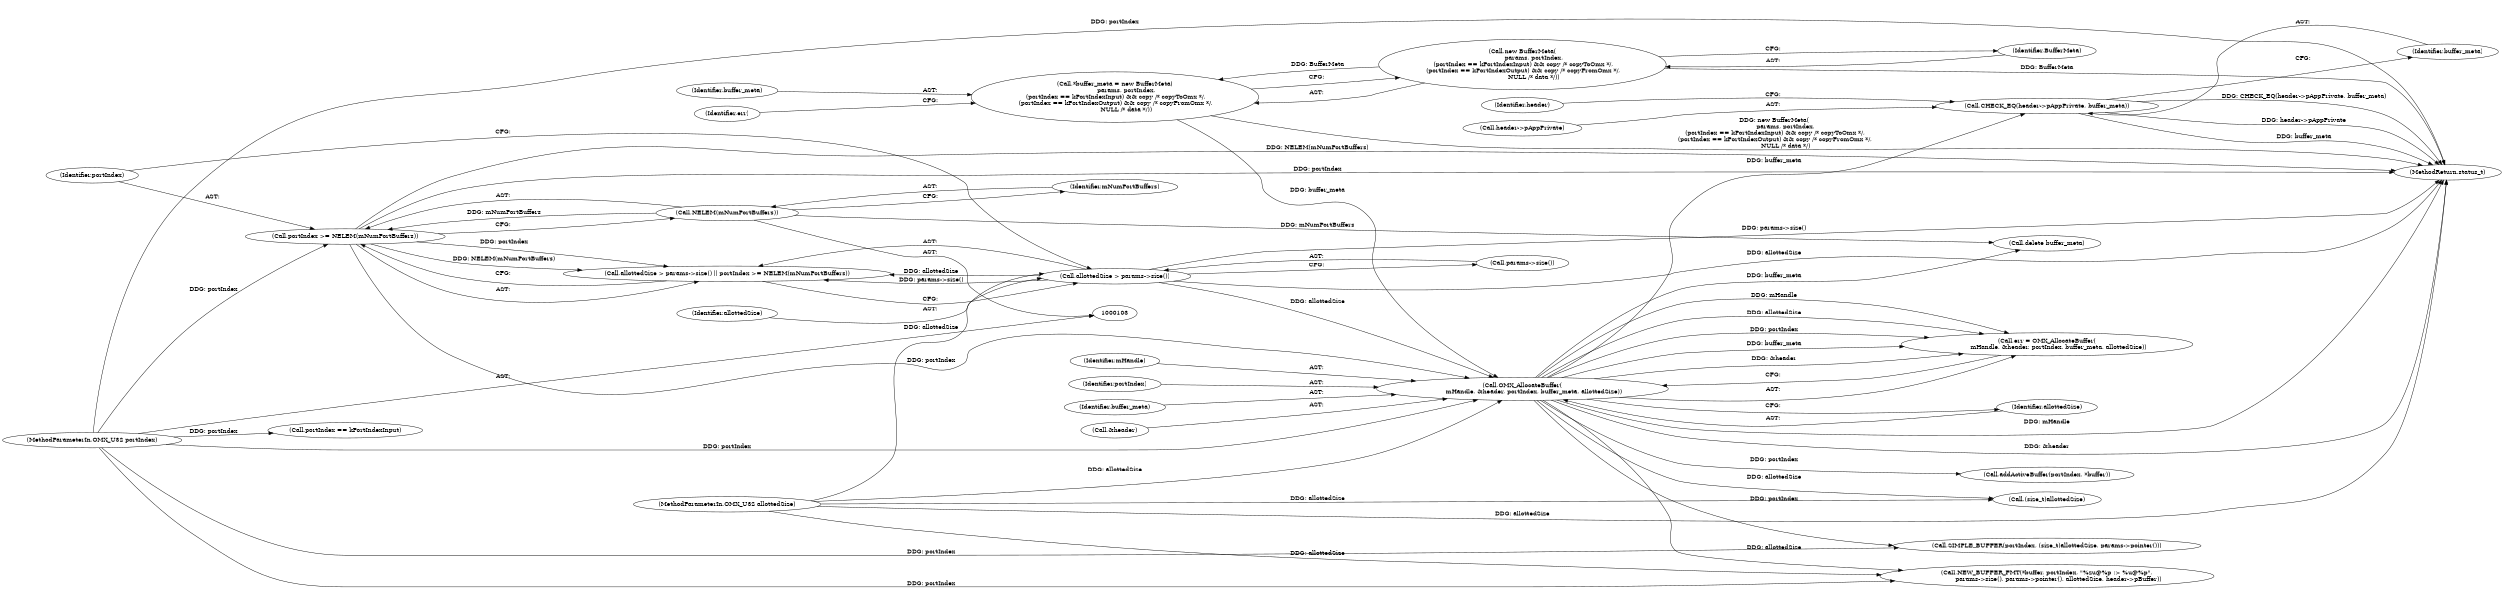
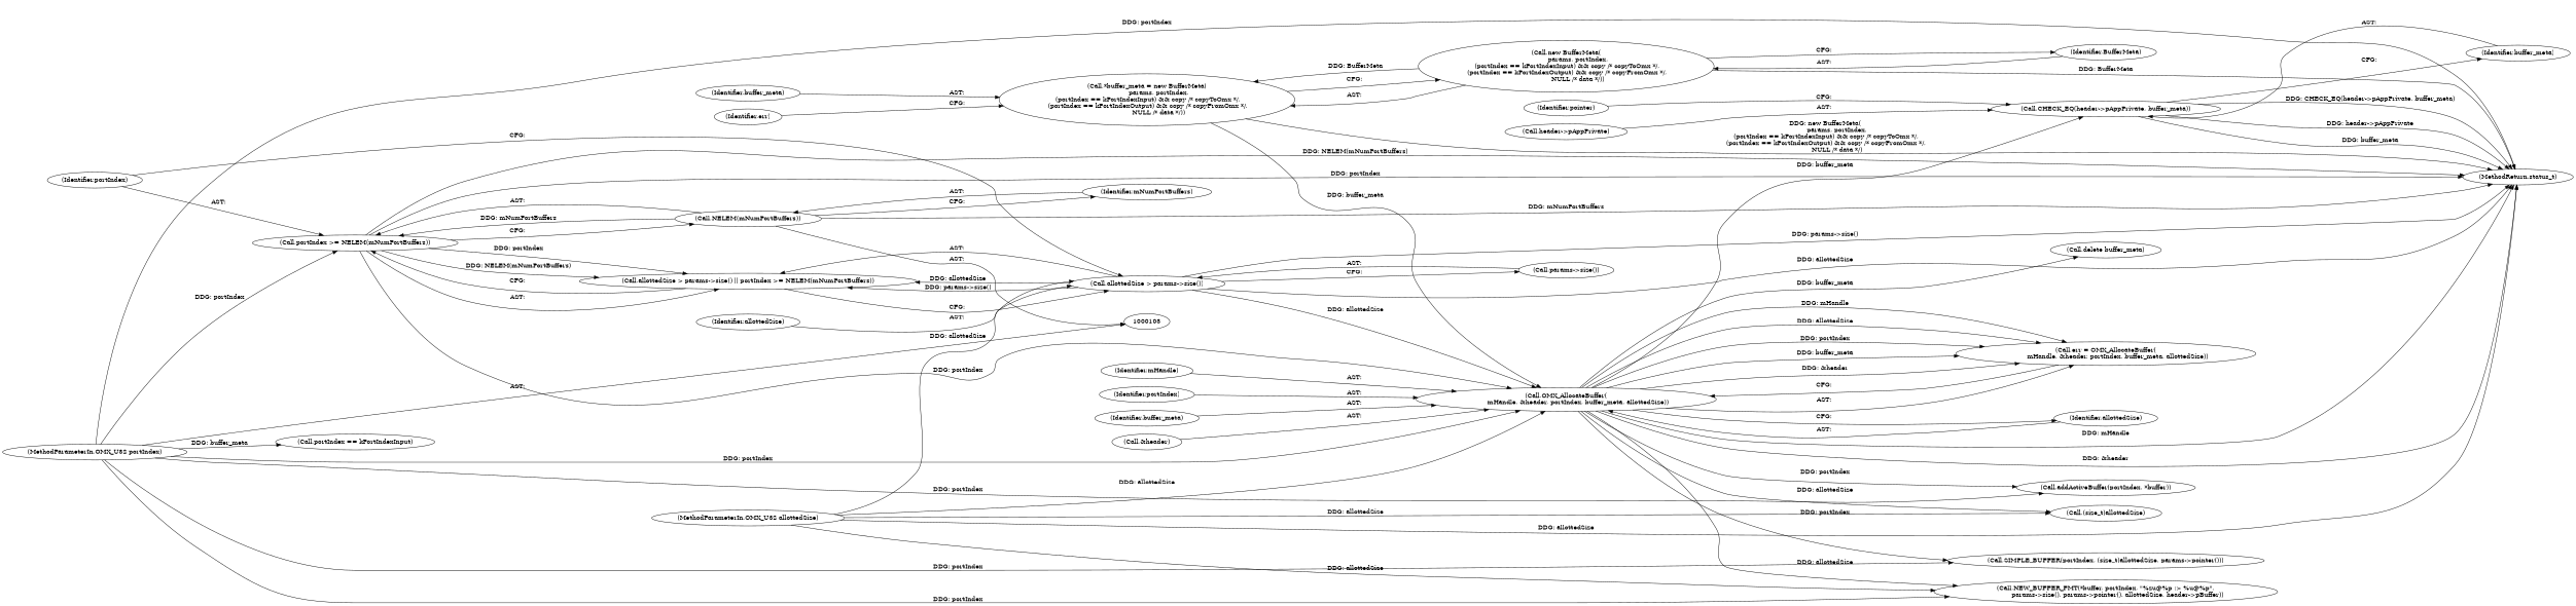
  digraph {
    rankdir=LR
    n1 [label="(Call,CHECK_EQ(header->pAppPrivate, buffer_meta))"]
    n2 [label="(MethodReturn,status_t)"]
    n3 [label="(Identifier,buffer_meta)"]
    n4 [label="(Call,OMX_AllocateBuffer(\n            mHandle, &header, portIndex, buffer_meta, allottedSize))"]
    n5 [label="(Call,err = OMX_AllocateBuffer(\n            mHandle, &header, portIndex, buffer_meta, allottedSize))"]
    n6 [label="(Call,SIMPLE_BUFFER(portIndex, (size_t)allottedSize, params->pointer()))"]
    n7 [label="(Call,NEW_BUFFER_FMT(*buffer, portIndex, \"%zu@%p :> %u@%p\",\n            params->size(), params->pointer(), allottedSize, header->pBuffer))"]
    n8 [label="(Call,delete buffer_meta)"]
    n9 [label="(Identifier,allottedSize)"]
    n10 [label="(Call,(size_t)allottedSize)"]
    n11 [label="(Call,addActiveBuffer(portIndex, *buffer))"]
    n12 [label="(Call,portIndex >= NELEM(mNumPortBuffers))"]
    n13 [label="(Call,NELEM(mNumPortBuffers))"]
    n14 [label="(Call,allottedSize > params->size() || portIndex >= NELEM(mNumPortBuffers))"]
    1000103
    n16 [label="(Identifier,mNumPortBuffers)"]
    n17 [label="(Call,allottedSize > params->size())"]
    n18 [label="(MethodParameterIn,OMX_U32 portIndex)"]
    n19 [label="(Call,portIndex == kPortIndexInput)"]
    n20 [label="(Call,*buffer_meta = new BufferMeta(\n            params, portIndex,\n (portIndex == kPortIndexInput) && copy /* copyToOmx */,\n (portIndex == kPortIndexOutput) && copy /* copyFromOmx */,\n            NULL /* data */))"]
    n21 [label="(Call,new BufferMeta(\n            params, portIndex,\n (portIndex == kPortIndexInput) && copy /* copyToOmx */,\n (portIndex == kPortIndexOutput) && copy /* copyFromOmx */,\n            NULL /* data */))"]
    n22 [label="(Identifier,BufferMeta)"]
    n23 [label="(Call,params->size())"]
    n24 [label="(MethodParameterIn,OMX_U32 allottedSize)"]
    n25 [label="(Identifier,err)"]
    n26 [label="(Identifier,allottedSize)"]
    n27 [label="(Identifier,mHandle)"]
    n28 [label="(Identifier,portIndex)"]
    n29 [label="(Identifier,portIndex)"]
-   n30 [label="(Identifier,header)"]
+   n30 [label="(Identifier,pointer)"]
    n31 [label="(Identifier,buffer_meta)"]
    n32 [label="(Call,header->pAppPrivate)"]
    n33 [label="(Call,&header)"]
    n34 [label="(Identifier,buffer_meta)"]
    n1 -> n2 [label="DDG: CHECK_EQ(header->pAppPrivate, buffer_meta)"]
    n1 -> n2 [label="DDG: header->pAppPrivate"]
    n1 -> n2 [label="DDG: buffer_meta"]
    n1 -> n3 [label="CFG: "]
    n3 -> n1 [label="AST: "]
    n4 -> n1 [label="DDG: buffer_meta"]
    n4 -> n2 [label="DDG: mHandle"]
    n4 -> n2 [label="DDG: &header"]
    n4 -> n5 [label="AST: "]
    n4 -> n5 [label="DDG: mHandle"]
    n4 -> n5 [label="DDG: allottedSize"]
    n4 -> n5 [label="DDG: portIndex"]
    n4 -> n5 [label="DDG: buffer_meta"]
    n4 -> n5 [label="DDG: &header"]
    n4 -> n6 [label="DDG: portIndex"]
    n4 -> n7 [label="DDG: allottedSize"]
    n4 -> n8 [label="DDG: buffer_meta"]
    n4 -> n9 [label="CFG: "]
    n4 -> n10 [label="DDG: allottedSize"]
    n4 -> n11 [label="DDG: portIndex"]
    n5 -> n4 [label="CFG: "]
    n9 -> n4 [label="AST: "]
    n12 -> n2 [label="DDG: NELEM(mNumPortBuffers)"]
    n12 -> n2 [label="DDG: portIndex"]
    n12 -> n4 [label="DDG: portIndex"]
    n12 -> n13 [label="CFG: "]
    n12 -> n14 [label="AST: "]
    n12 -> n14 [label="DDG: portIndex"]
    n12 -> n14 [label="DDG: NELEM(mNumPortBuffers)"]
-   n13 -> n8 [label="DDG: mNumPortBuffers"]
+   n13 -> n2 [label="DDG: mNumPortBuffers"]
    n13 -> n12 [label="AST: "]
    n13 -> n12 [label="DDG: mNumPortBuffers"]
    n13 -> 1000103 [label="AST: "]
    n13 -> n16 [label="CFG: "]
    n14 -> n12 [label="CFG: "]
    n14 -> n17 [label="CFG: "]
    n16 -> n13 [label="AST: "]
    n17 -> n2 [label="DDG: allottedSize"]
    n17 -> n2 [label="DDG: params->size()"]
    n17 -> n4 [label="DDG: allottedSize"]
    n17 -> n14 [label="AST: "]
    n17 -> n14 [label="DDG: allottedSize"]
    n17 -> n14 [label="DDG: params->size()"]
    n17 -> n23 [label="CFG: "]
    n18 -> n2 [label="DDG: portIndex"]
    n18 -> n4 [label="DDG: portIndex"]
    n18 -> n6 [label="DDG: portIndex"]
    n18 -> n7 [label="DDG: portIndex"]
+   n18 -> n11 [label="DDG: portIndex"]
    n18 -> n12 [label="DDG: portIndex"]
    n18 -> 1000103 [label="AST: "]
-   n18 -> n19 [label="DDG: portIndex"]
+   n18 -> n19 [label="DDG: buffer_meta"]
    n20 -> n2 [label="DDG: new BufferMeta(\n            params, portIndex,\n (portIndex == kPortIndexInput) && copy /* copyToOmx */,\n (portIndex == kPortIndexOutput) && copy /* copyFromOmx */,\n            NULL /* data */)"]
    n20 -> n4 [label="DDG: buffer_meta"]
    n20 -> n21 [label="CFG: "]
    n21 -> n2 [label="DDG: BufferMeta"]
    n21 -> n20 [label="AST: "]
    n21 -> n20 [label="DDG: BufferMeta"]
    n21 -> n22 [label="CFG: "]
    n22 -> n21 [label="AST: "]
    n23 -> n17 [label="AST: "]
    n24 -> n2 [label="DDG: allottedSize"]
    n24 -> n4 [label="DDG: allottedSize"]
    n24 -> n7 [label="DDG: allottedSize"]
    n24 -> n10 [label="DDG: allottedSize"]
    n24 -> n17 [label="DDG: allottedSize"]
    n25 -> n20 [label="CFG: "]
    n26 -> n17 [label="AST: "]
    n27 -> n4 [label="AST: "]
    n28 -> n4 [label="AST: "]
    n29 -> n12 [label="AST: "]
    n29 -> n17 [label="CFG: "]
    n30 -> n1 [label="CFG: "]
    n31 -> n4 [label="AST: "]
    n32 -> n1 [label="AST: "]
    n33 -> n4 [label="AST: "]
    n34 -> n20 [label="AST: "]
  }
